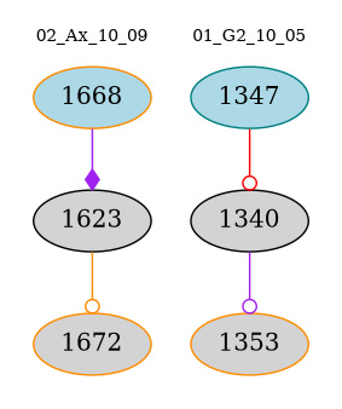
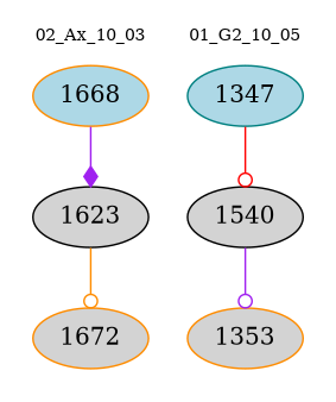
  digraph {
    node [color=darkorange fillcolor=lightgrey style=filled]
    edge [arrowhead=odot color=purple]
    n1 [fillcolor=lightblue label=1668]
    n2 [color=black label=1623]
    n3 [label=1672]
    n4 [color=teal fillcolor=lightblue label=1347]
-   n5 [color=black label=1340]
+   n5 [color=black label=1540]
    n6 [label=1353]
    subgraph cluster_1 {
      color=white
      fontsize=10
-     label="02_Ax_10_09"
+     label="02_Ax_10_03"
      n1
      n2
      n3
    }
    subgraph cluster_2 {
      color=white
      fontsize=10
      label="01_G2_10_05"
      n4
      n5
      n6
    }
    n1 -> n2 [arrowhead=diamond]
    n2 -> n3 [color=darkorange]
    n4 -> n5 [color=red]
    n5 -> n6
  }
